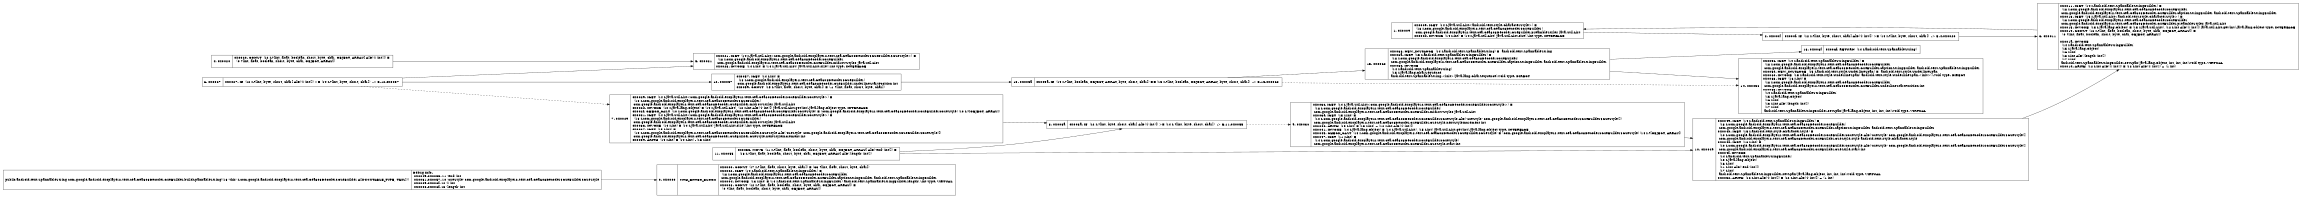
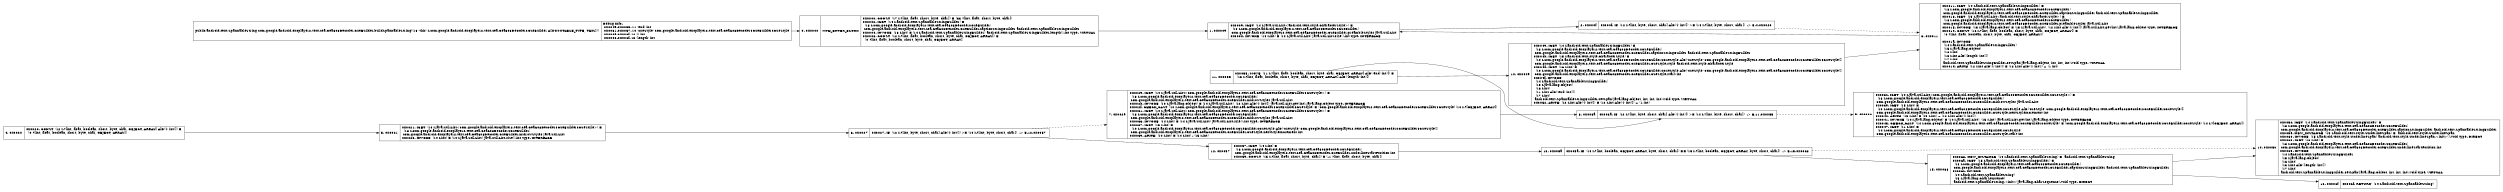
  digraph {
    rankdir=LR
    node [shape=record]
    n1 [label="{0\:\ 0x0000|MTH_ENTER_BLOCK\l|0x0000: CONST  (r7 I:?[int, float, short, byte, char]) = (33 ?[int, float, short, byte, char]) \l0x0002: IGET  (r4 I:android.text.SpannableStringBuilder) = \l  (r8 I:com.google.android.exoplayer2.text.cea.Cea608Decoder$CueBuilder)\l com.google.android.exoplayer2.text.cea.Cea608Decoder.CueBuilder.captionStringBuilder android.text.SpannableStringBuilder \l0x0004: INVOKE  (r3 I:int) = (r4 I:android.text.SpannableStringBuilder) android.text.SpannableStringBuilder.length():int type: VIRTUAL \l0x0008: CONST  (r2 I:?[int, float, boolean, short, byte, char, OBJECT, ARRAY]) = \l  (0 ?[int, float, boolean, short, byte, char, OBJECT, ARRAY])\l \l}"]
    n2 [label="{1\:\ 0x0009|0x0009: IGET  (r4 I:java.util.List\<android.text.style.CharacterStyle\>) = \l  (r8 I:com.google.android.exoplayer2.text.cea.Cea608Decoder$CueBuilder)\l com.google.android.exoplayer2.text.cea.Cea608Decoder.CueBuilder.preambleStyles java.util.List \l0x000b: INVOKE  (r4 I:int) = (r4 I:java.util.List) java.util.List.size():int type: INTERFACE \l}"]
    n3 [label="{2\:\ 0x000f|0x000f: IF  (r2 I:?[int, byte, short, char] A[D('i' int)]) \>= (r4 I:?[int, byte, short, char])  \-\> B:4:0x0020 \l}"]
    n4 [label="{3\:\ 0x0011|0x0011: IGET  (r4 I:android.text.SpannableStringBuilder) = \l  (r8 I:com.google.android.exoplayer2.text.cea.Cea608Decoder$CueBuilder)\l com.google.android.exoplayer2.text.cea.Cea608Decoder.CueBuilder.captionStringBuilder android.text.SpannableStringBuilder \l0x0013: IGET  (r5 I:java.util.List\<android.text.style.CharacterStyle\>) = \l  (r8 I:com.google.android.exoplayer2.text.cea.Cea608Decoder$CueBuilder)\l com.google.android.exoplayer2.text.cea.Cea608Decoder.CueBuilder.preambleStyles java.util.List \l0x0015: INVOKE  (r5 I:java.lang.Object) = (r5 I:java.util.List), (r2 I:int A[D('i' int)]) java.util.List.get(int):java.lang.Object type: INTERFACE \l0x0019: CONST  (r6 I:?[int, float, boolean, short, byte, char, OBJECT, ARRAY]) = \l  (0 ?[int, float, boolean, short, byte, char, OBJECT, ARRAY])\l \l0x001a: INVOKE  \l  (r4 I:android.text.SpannableStringBuilder)\l  (r5 I:java.lang.Object)\l  (r6 I:int)\l  (r3 I:int A[D('length' int)])\l  (r7 I:int)\l android.text.SpannableStringBuilder.setSpan(java.lang.Object, int, int, int):void type: VIRTUAL \l0x001d: ARITH  (r2 I:int A[D('i' int)]) = (r2 I:int A[D('i' int)]) + (1 int) \l}"]
    n5 [label="{4\:\ 0x0020|0x0020: CONST  (r2 I:?[int, float, boolean, short, byte, char, OBJECT, ARRAY] A[D('i' int)]) = \l  (0 ?[int, float, boolean, short, byte, char, OBJECT, ARRAY])\l \l}"]
    n6 [label="{5\:\ 0x0021|0x0021: IGET  (r4 I:java.util.List\<com.google.android.exoplayer2.text.cea.Cea608Decoder$CueBuilder$CueStyle\>) = \l  (r8 I:com.google.android.exoplayer2.text.cea.Cea608Decoder$CueBuilder)\l com.google.android.exoplayer2.text.cea.Cea608Decoder.CueBuilder.midrowStyles java.util.List \l0x0023: INVOKE  (r4 I:int) = (r4 I:java.util.List) java.util.List.size():int type: INTERFACE \l}"]
    n7 [label="{6\:\ 0x0027|0x0027: IF  (r2 I:?[int, byte, short, char] A[D('i' int)]) \>= (r4 I:?[int, byte, short, char])  \-\> B:12:0x0057 \l}"]
    n8 [label="{7\:\ 0x0029|0x0029: IGET  (r4 I:java.util.List\<com.google.android.exoplayer2.text.cea.Cea608Decoder$CueBuilder$CueStyle\>) = \l  (r8 I:com.google.android.exoplayer2.text.cea.Cea608Decoder$CueBuilder)\l com.google.android.exoplayer2.text.cea.Cea608Decoder.CueBuilder.midrowStyles java.util.List \l0x002b: INVOKE  (r0 I:java.lang.Object) = (r4 I:java.util.List), (r2 I:int A[D('i' int)]) java.util.List.get(int):java.lang.Object type: INTERFACE \l0x002f: CHECK_CAST  (r0 I:com.google.android.exoplayer2.text.cea.Cea608Decoder$CueBuilder$CueStyle) = (com.google.android.exoplayer2.text.cea.Cea608Decoder$CueBuilder$CueStyle) (r0 I:?[OBJECT, ARRAY]) \l0x0031: IGET  (r4 I:java.util.List\<com.google.android.exoplayer2.text.cea.Cea608Decoder$CueBuilder$CueStyle\>) = \l  (r8 I:com.google.android.exoplayer2.text.cea.Cea608Decoder$CueBuilder)\l com.google.android.exoplayer2.text.cea.Cea608Decoder.CueBuilder.midrowStyles java.util.List \l0x0033: INVOKE  (r4 I:int) = (r4 I:java.util.List) java.util.List.size():int type: INTERFACE \l0x0037: IGET  (r5 I:int) = \l  (r0 I:com.google.android.exoplayer2.text.cea.Cea608Decoder$CueBuilder$CueStyle A[D('cueStyle' com.google.android.exoplayer2.text.cea.Cea608Decoder$CueBuilder$CueStyle)])\l com.google.android.exoplayer2.text.cea.Cea608Decoder.CueBuilder.CueStyle.nextStyleIncrement int \l0x0039: ARITH  (r4 I:int) = (r4 I:int) \- (r5 I:int) \l}"]
    n9 [label="{12\:\ 0x0057|0x0057: IGET  (r4 I:int) = \l  (r8 I:com.google.android.exoplayer2.text.cea.Cea608Decoder$CueBuilder)\l com.google.android.exoplayer2.text.cea.Cea608Decoder.CueBuilder.underlineStartPosition int \l0x0059: CONST  (r5 I:?[int, float, short, byte, char]) = (\-1 ?[int, float, short, byte, char]) \l}"]
    n10 [label="{8\:\ 0x003a|0x003a: IF  (r2 I:?[int, byte, short, char] A[D('i' int)]) \>= (r4 I:?[int, byte, short, char])  \-\> B:11:0x0055 \l}"]
    n11 [label="{13\:\ 0x005a|0x005a: IF  (r4 I:?[int, boolean, OBJECT, ARRAY, byte, short, char]) == (r5 I:?[int, boolean, OBJECT, ARRAY, byte, short, char])  \-\> B:15:0x0068 \l}"]
    n12 [label="{9\:\ 0x003c|0x003c: IGET  (r4 I:java.util.List\<com.google.android.exoplayer2.text.cea.Cea608Decoder$CueBuilder$CueStyle\>) = \l  (r8 I:com.google.android.exoplayer2.text.cea.Cea608Decoder$CueBuilder)\l com.google.android.exoplayer2.text.cea.Cea608Decoder.CueBuilder.midrowStyles java.util.List \l0x003e: IGET  (r5 I:int) = \l  (r0 I:com.google.android.exoplayer2.text.cea.Cea608Decoder$CueBuilder$CueStyle A[D('cueStyle' com.google.android.exoplayer2.text.cea.Cea608Decoder$CueBuilder$CueStyle)])\l com.google.android.exoplayer2.text.cea.Cea608Decoder.CueBuilder.CueStyle.nextStyleIncrement int \l0x0040: ARITH  (r5 I:int) = (r5 I:int) + (r2 I:int A[D('i' int)]) \l0x0041: INVOKE  (r4 I:java.lang.Object) = (r4 I:java.util.List), (r5 I:int) java.util.List.get(int):java.lang.Object type: INTERFACE \l0x0045: CHECK_CAST  (r4 I:com.google.android.exoplayer2.text.cea.Cea608Decoder$CueBuilder$CueStyle) = (com.google.android.exoplayer2.text.cea.Cea608Decoder$CueBuilder$CueStyle) (r4 I:?[OBJECT, ARRAY]) \l0x0047: IGET  (r1 I:int) = \l  (r4 I:com.google.android.exoplayer2.text.cea.Cea608Decoder$CueBuilder$CueStyle)\l com.google.android.exoplayer2.text.cea.Cea608Decoder.CueBuilder.CueStyle.start int \l}"]
    n13 [label="{10\:\ 0x0049|0x0049: IGET  (r4 I:android.text.SpannableStringBuilder) = \l  (r8 I:com.google.android.exoplayer2.text.cea.Cea608Decoder$CueBuilder)\l com.google.android.exoplayer2.text.cea.Cea608Decoder.CueBuilder.captionStringBuilder android.text.SpannableStringBuilder \l0x004b: IGET  (r5 I:android.text.style.CharacterStyle) = \l  (r0 I:com.google.android.exoplayer2.text.cea.Cea608Decoder$CueBuilder$CueStyle A[D('cueStyle' com.google.android.exoplayer2.text.cea.Cea608Decoder$CueBuilder$CueStyle)])\l com.google.android.exoplayer2.text.cea.Cea608Decoder.CueBuilder.CueStyle.style android.text.style.CharacterStyle \l0x004d: IGET  (r6 I:int) = \l  (r0 I:com.google.android.exoplayer2.text.cea.Cea608Decoder$CueBuilder$CueStyle A[D('cueStyle' com.google.android.exoplayer2.text.cea.Cea608Decoder$CueBuilder$CueStyle)])\l com.google.android.exoplayer2.text.cea.Cea608Decoder.CueBuilder.CueStyle.start int \l0x004f: INVOKE  \l  (r4 I:android.text.SpannableStringBuilder)\l  (r5 I:java.lang.Object)\l  (r6 I:int)\l  (r1 I:int A[D('end' int)])\l  (r7 I:int)\l android.text.SpannableStringBuilder.setSpan(java.lang.Object, int, int, int):void type: VIRTUAL \l0x0052: ARITH  (r2 I:int A[D('i' int)]) = (r2 I:int A[D('i' int)]) + (1 int) \l}"]
    n14 [label="{11\:\ 0x0055|0x0055: MOVE  (r1 I:?[int, float, boolean, short, byte, char, OBJECT, ARRAY] A[D('end' int)]) = \l  (r3 I:?[int, float, boolean, short, byte, char, OBJECT, ARRAY] A[D('length' int)])\l \l}"]
    n15 [label="{14\:\ 0x005c|0x005c: IGET  (r4 I:android.text.SpannableStringBuilder) = \l  (r8 I:com.google.android.exoplayer2.text.cea.Cea608Decoder$CueBuilder)\l com.google.android.exoplayer2.text.cea.Cea608Decoder.CueBuilder.captionStringBuilder android.text.SpannableStringBuilder \l0x005e: NEW_INSTANCE  (r5 I:android.text.style.UnderlineSpan) =  android.text.style.UnderlineSpan \l0x0060: INVOKE  (r5 I:android.text.style.UnderlineSpan) android.text.style.UnderlineSpan.\<init\>():void type: DIRECT \l0x0063: IGET  (r6 I:int) = \l  (r8 I:com.google.android.exoplayer2.text.cea.Cea608Decoder$CueBuilder)\l com.google.android.exoplayer2.text.cea.Cea608Decoder.CueBuilder.underlineStartPosition int \l0x0065: INVOKE  \l  (r4 I:android.text.SpannableStringBuilder)\l  (r5 I:java.lang.Object)\l  (r6 I:int)\l  (r3 I:int A[D('length' int)])\l  (r7 I:int)\l android.text.SpannableStringBuilder.setSpan(java.lang.Object, int, int, int):void type: VIRTUAL \l}"]
    n16 [label="{15\:\ 0x0068|0x0068: NEW_INSTANCE  (r4 I:android.text.SpannableString) =  android.text.SpannableString \l0x006a: IGET  (r5 I:android.text.SpannableStringBuilder) = \l  (r8 I:com.google.android.exoplayer2.text.cea.Cea608Decoder$CueBuilder)\l com.google.android.exoplayer2.text.cea.Cea608Decoder.CueBuilder.captionStringBuilder android.text.SpannableStringBuilder \l0x006c: INVOKE  \l  (r4 I:android.text.SpannableString)\l  (r5 I:java.lang.CharSequence)\l android.text.SpannableString.\<init\>(java.lang.CharSequence):void type: DIRECT \l}"]
    n17 [label="{16\:\ 0x006f|0x006f: RETURN  (r4 I:android.text.SpannableString) \l}"]
    n18 [label="{public android.text.SpannableString com.google.android.exoplayer2.text.cea.Cea608Decoder.CueBuilder.buildSpannableString((r8 'this' I:com.google.android.exoplayer2.text.cea.Cea608Decoder$CueBuilder A[IMMUTABLE_TYPE, THIS]))  | Debug Info:\l  0x0049\-0x0055: r1 'end' int\l  0x0031\-0x0057: r0 'cueStyle' com.google.android.exoplayer2.text.cea.Cea608Decoder$CueBuilder$CueStyle\l  0x0009\-0x006f: r2 'i' int\l  0x0008\-0x006f: r3 'length' int\l}"]
+   n1 -> n2
    n2 -> n3
-   n3 -> n4 [style=solid]
+   n3 -> n4 [style=dashed]
    n4 -> n2
    n5 -> n6
-   n7 -> n6
+   n6 -> n7
    n7 -> n8 [style=dashed]
    n7 -> n9
    n8 -> n10
    n9 -> n11
    n10 -> n12 [style=dashed]
    n11 -> n15 [style=dashed]
    n11 -> n16
-   n12 -> n13
    n13 -> n4
    n14 -> n10
    n14 -> n13
    n16 -> n15
    n16 -> n17
    n18 -> n1
  }
